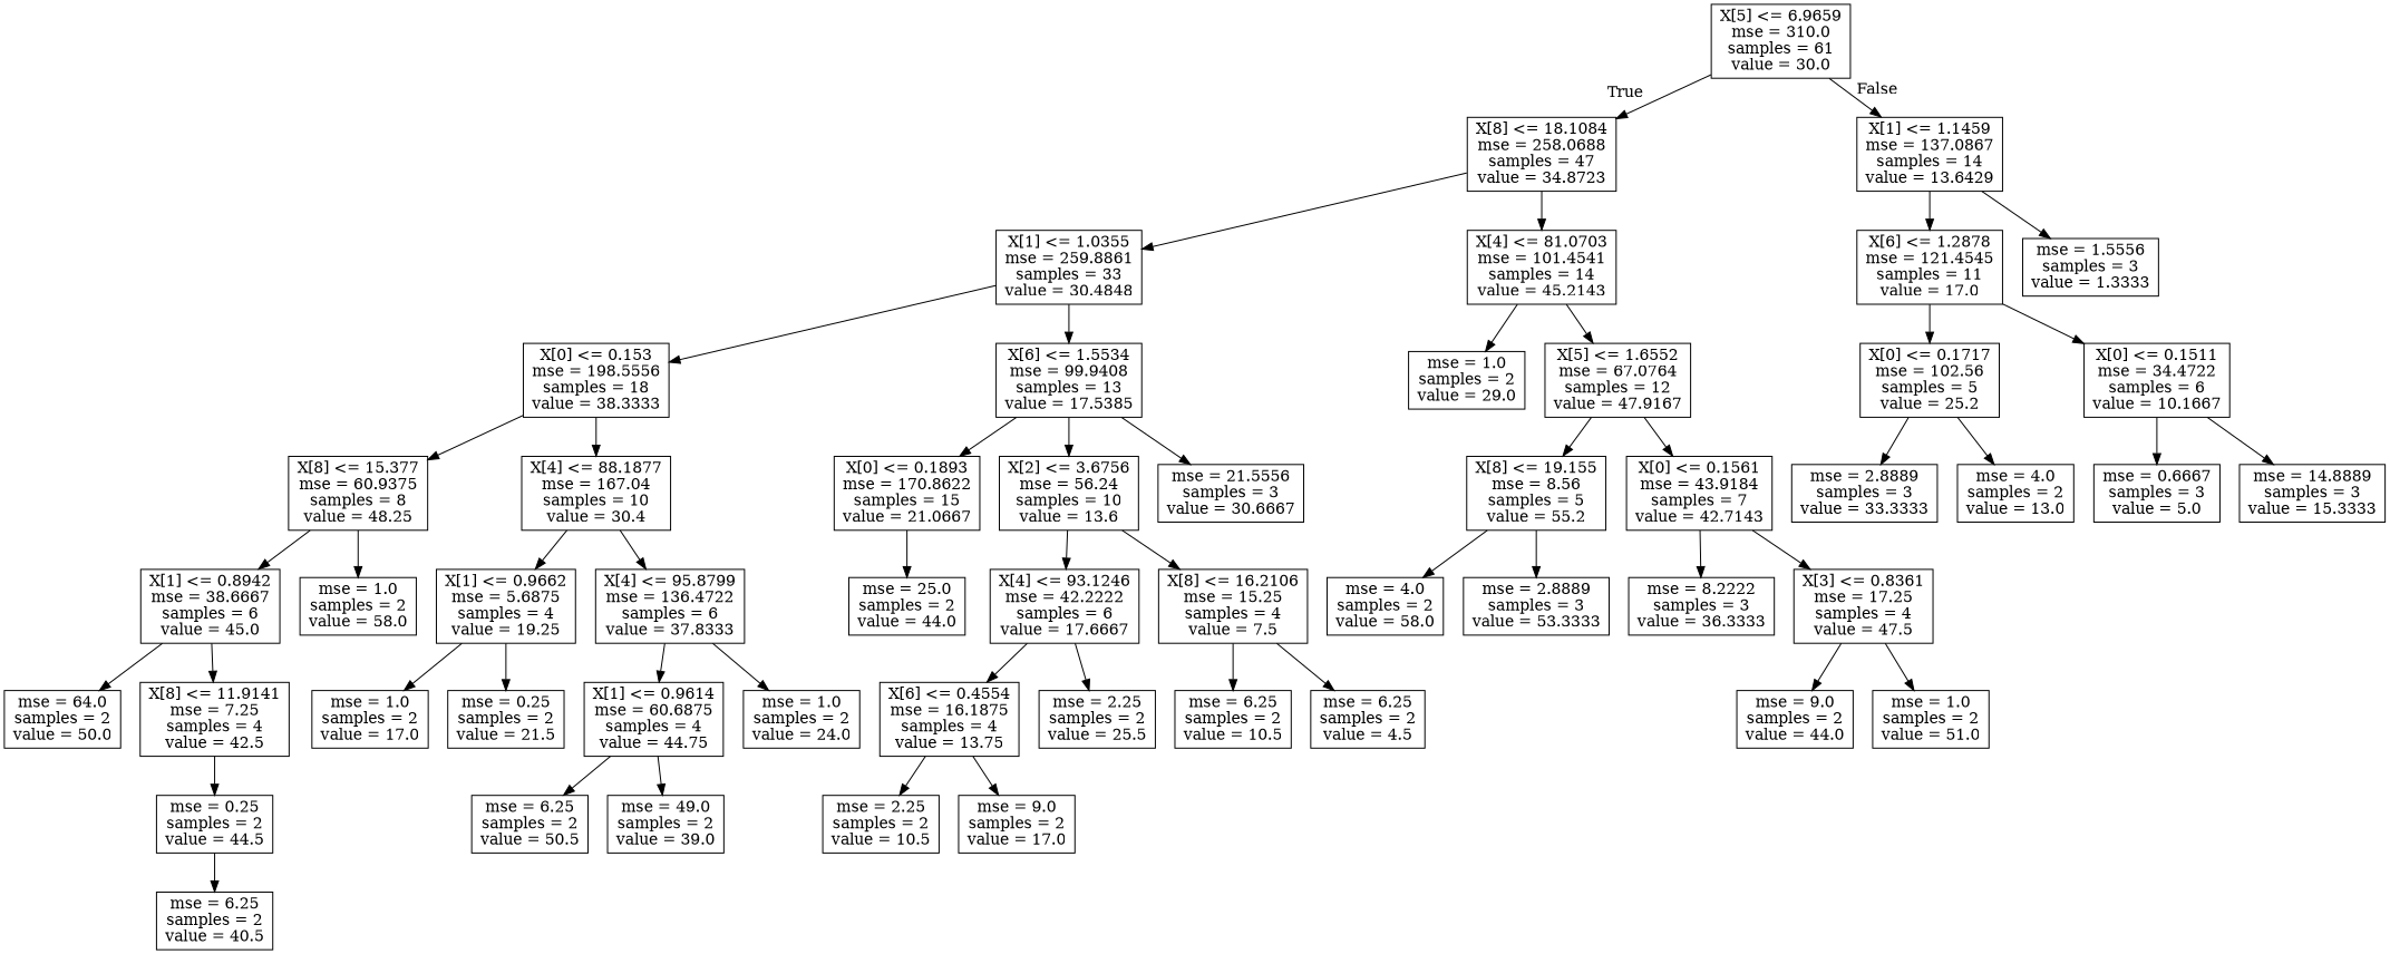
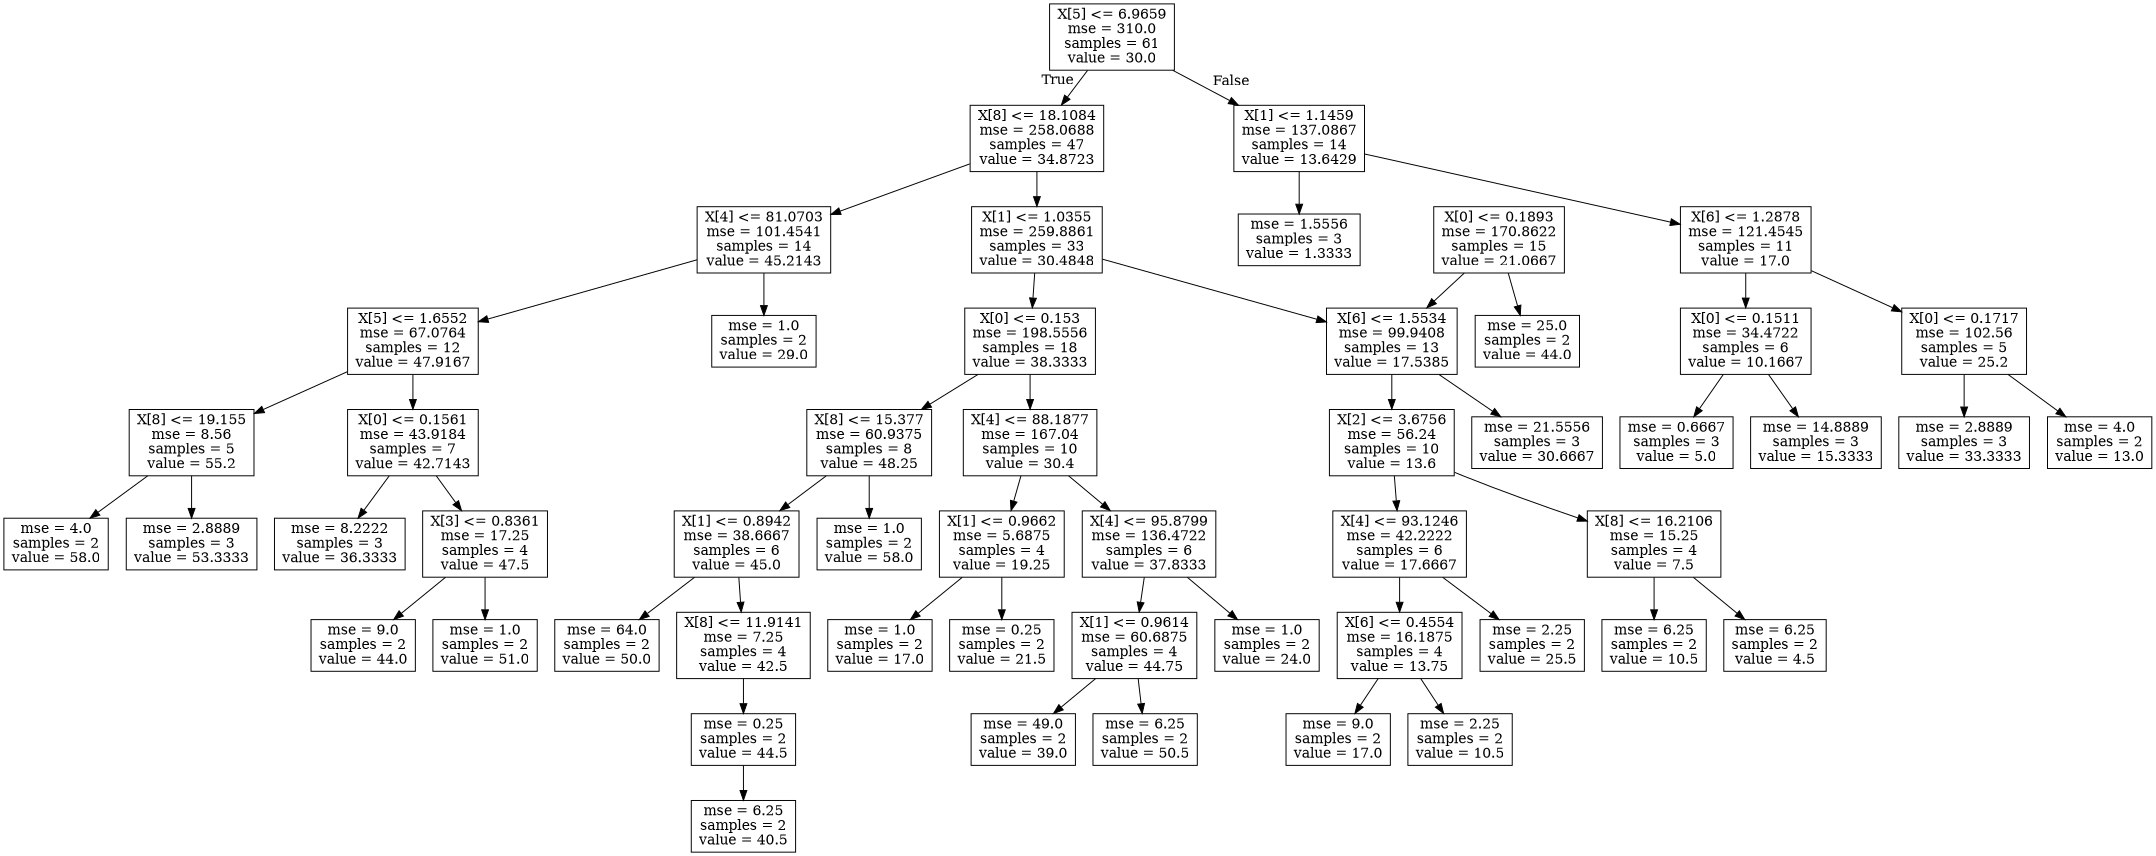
  digraph {
    node [shape=box]
    n1 [label="X[5] <= 6.9659\nmse = 310.0\nsamples = 61\nvalue = 30.0"]
    n2 [label="X[8] <= 18.1084\nmse = 258.0688\nsamples = 47\nvalue = 34.8723"]
    n3 [label="X[1] <= 1.1459\nmse = 137.0867\nsamples = 14\nvalue = 13.6429"]
    n4 [label="X[1] <= 1.0355\nmse = 259.8861\nsamples = 33\nvalue = 30.4848"]
    n5 [label="X[4] <= 81.0703\nmse = 101.4541\nsamples = 14\nvalue = 45.2143"]
    n6 [label="X[6] <= 1.2878\nmse = 121.4545\nsamples = 11\nvalue = 17.0"]
    n7 [label="mse = 1.5556\nsamples = 3\nvalue = 1.3333"]
    n8 [label="X[0] <= 0.153\nmse = 198.5556\nsamples = 18\nvalue = 38.3333"]
    n9 [label="X[6] <= 1.5534\nmse = 99.9408\nsamples = 13\nvalue = 17.5385"]
    n10 [label="mse = 1.0\nsamples = 2\nvalue = 29.0"]
    n11 [label="X[5] <= 1.6552\nmse = 67.0764\nsamples = 12\nvalue = 47.9167"]
    n12 [label="X[8] <= 15.377\nmse = 60.9375\nsamples = 8\nvalue = 48.25"]
    n13 [label="X[4] <= 88.1877\nmse = 167.04\nsamples = 10\nvalue = 30.4"]
    n14 [label="X[0] <= 0.1893\nmse = 170.8622\nsamples = 15\nvalue = 21.0667"]
    n15 [label="mse = 25.0\nsamples = 2\nvalue = 44.0"]
    n16 [label="X[1] <= 0.8942\nmse = 38.6667\nsamples = 6\nvalue = 45.0"]
    n17 [label="mse = 1.0\nsamples = 2\nvalue = 58.0"]
    n18 [label="X[1] <= 0.9662\nmse = 5.6875\nsamples = 4\nvalue = 19.25"]
    n19 [label="X[4] <= 95.8799\nmse = 136.4722\nsamples = 6\nvalue = 37.8333"]
    n20 [label="mse = 64.0\nsamples = 2\nvalue = 50.0"]
    n21 [label="X[8] <= 11.9141\nmse = 7.25\nsamples = 4\nvalue = 42.5"]
    n22 [label="mse = 0.25\nsamples = 2\nvalue = 44.5"]
    n23 [label="mse = 6.25\nsamples = 2\nvalue = 40.5"]
    n24 [label="mse = 1.0\nsamples = 2\nvalue = 17.0"]
    n25 [label="mse = 0.25\nsamples = 2\nvalue = 21.5"]
    n26 [label="X[1] <= 0.9614\nmse = 60.6875\nsamples = 4\nvalue = 44.75"]
    n27 [label="mse = 1.0\nsamples = 2\nvalue = 24.0"]
    n28 [label="mse = 6.25\nsamples = 2\nvalue = 50.5"]
    n29 [label="mse = 49.0\nsamples = 2\nvalue = 39.0"]
    n30 [label="X[2] <= 3.6756\nmse = 56.24\nsamples = 10\nvalue = 13.6"]
    n31 [label="mse = 21.5556\nsamples = 3\nvalue = 30.6667"]
    n32 [label="X[4] <= 93.1246\nmse = 42.2222\nsamples = 6\nvalue = 17.6667"]
    n33 [label="X[8] <= 16.2106\nmse = 15.25\nsamples = 4\nvalue = 7.5"]
    n34 [label="X[6] <= 0.4554\nmse = 16.1875\nsamples = 4\nvalue = 13.75"]
    n35 [label="mse = 2.25\nsamples = 2\nvalue = 25.5"]
    n36 [label="mse = 6.25\nsamples = 2\nvalue = 10.5"]
    n37 [label="mse = 6.25\nsamples = 2\nvalue = 4.5"]
    n38 [label="mse = 2.25\nsamples = 2\nvalue = 10.5"]
    n39 [label="mse = 9.0\nsamples = 2\nvalue = 17.0"]
    n40 [label="X[8] <= 19.155\nmse = 8.56\nsamples = 5\nvalue = 55.2"]
    n41 [label="X[0] <= 0.1561\nmse = 43.9184\nsamples = 7\nvalue = 42.7143"]
    n42 [label="mse = 4.0\nsamples = 2\nvalue = 58.0"]
    n43 [label="mse = 2.8889\nsamples = 3\nvalue = 53.3333"]
    n44 [label="mse = 8.2222\nsamples = 3\nvalue = 36.3333"]
    n45 [label="X[3] <= 0.8361\nmse = 17.25\nsamples = 4\nvalue = 47.5"]
    n46 [label="mse = 9.0\nsamples = 2\nvalue = 44.0"]
    n47 [label="mse = 1.0\nsamples = 2\nvalue = 51.0"]
    n48 [label="X[0] <= 0.1717\nmse = 102.56\nsamples = 5\nvalue = 25.2"]
    n49 [label="X[0] <= 0.1511\nmse = 34.4722\nsamples = 6\nvalue = 10.1667"]
    n50 [label="mse = 2.8889\nsamples = 3\nvalue = 33.3333"]
    n51 [label="mse = 4.0\nsamples = 2\nvalue = 13.0"]
    n52 [label="mse = 0.6667\nsamples = 3\nvalue = 5.0"]
    n53 [label="mse = 14.8889\nsamples = 3\nvalue = 15.3333"]
    n1 -> n2 [headlabel=True labelangle=45 labeldistance=2.5]
    n1 -> n3 [headlabel=False labelangle=-45 labeldistance=2.5]
    n2 -> n4
    n2 -> n5
    n3 -> n6
    n3 -> n7
    n4 -> n8
    n4 -> n9
    n5 -> n10
    n5 -> n11
    n6 -> n48
    n6 -> n49
    n8 -> n12
    n8 -> n13
    n9 -> n30
    n9 -> n31
    n11 -> n40
    n11 -> n41
    n12 -> n16
    n12 -> n17
    n13 -> n18
    n13 -> n19
-   n9 -> n14
+   n14 -> n9
    n14 -> n15
    n16 -> n20
    n16 -> n21
    n18 -> n24
    n18 -> n25
    n19 -> n26
    n19 -> n27
    n21 -> n22
    n22 -> n23
    n26 -> n28
    n26 -> n29
    n30 -> n32
    n30 -> n33
    n32 -> n34
    n32 -> n35
    n33 -> n36
    n33 -> n37
    n34 -> n38
    n34 -> n39
    n40 -> n42
    n40 -> n43
    n41 -> n44
    n41 -> n45
    n45 -> n46
    n45 -> n47
    n48 -> n50
    n48 -> n51
    n49 -> n52
    n49 -> n53
  }
